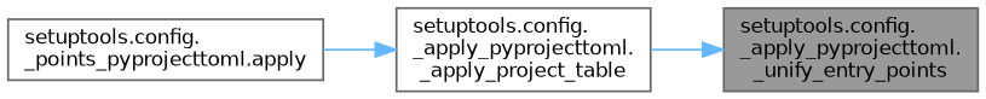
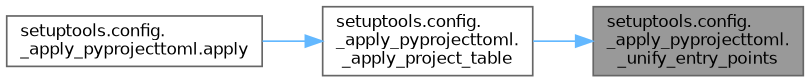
  digraph {
    rankdir=RL
    node [color=grey40 fillcolor=white fontname=Helvetica fontsize=10 shape=box style=filled]
    edge [color=steelblue1 dir=back fontname=Helvetica fontsize=10 labelfontname=Helvetica labelfontsize=10 style=solid]
    n1 [color=gray40 fillcolor=grey60 fontcolor=black height=0.2 label="setuptools.config.\l_apply_pyprojecttoml.\l_unify_entry_points" width=0.4]
    n2 [height=0.2 label="setuptools.config.\l_apply_pyprojecttoml.\l_apply_project_table" width=0.4]
-   n3 [height=0.2 label="setuptools.config.\l_points_pyprojecttoml.apply" width=0.4]
+   n3 [height=0.2 label="setuptools.config.\l_apply_pyprojecttoml.apply" width=0.4]
    n1 -> n2
    n2 -> n3
  }
